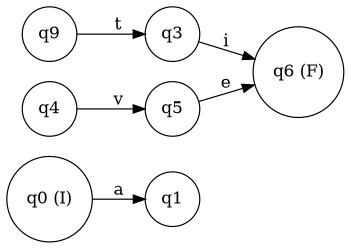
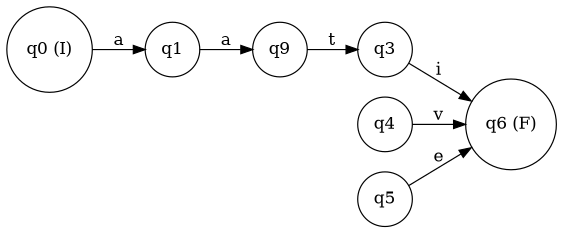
  digraph {
    rankdir=LR
    node [shape=circle]
    n1 [label="q0 (I)"]
    n2 [label=q1]
    n3 [label=q9]
    n4 [label=q3]
    n5 [label="q6 (F)"]
    n6 [label=q4]
    n7 [label=q5]
    n1 -> n2 [label=a]
+   n2 -> n3 [label=a]
    n3 -> n4 [label=t]
    n4 -> n5 [label=i]
-   n6 -> n7 [label=v]
+   n6 -> n5 [label=v]
    n7 -> n5 [label=e]
  }
